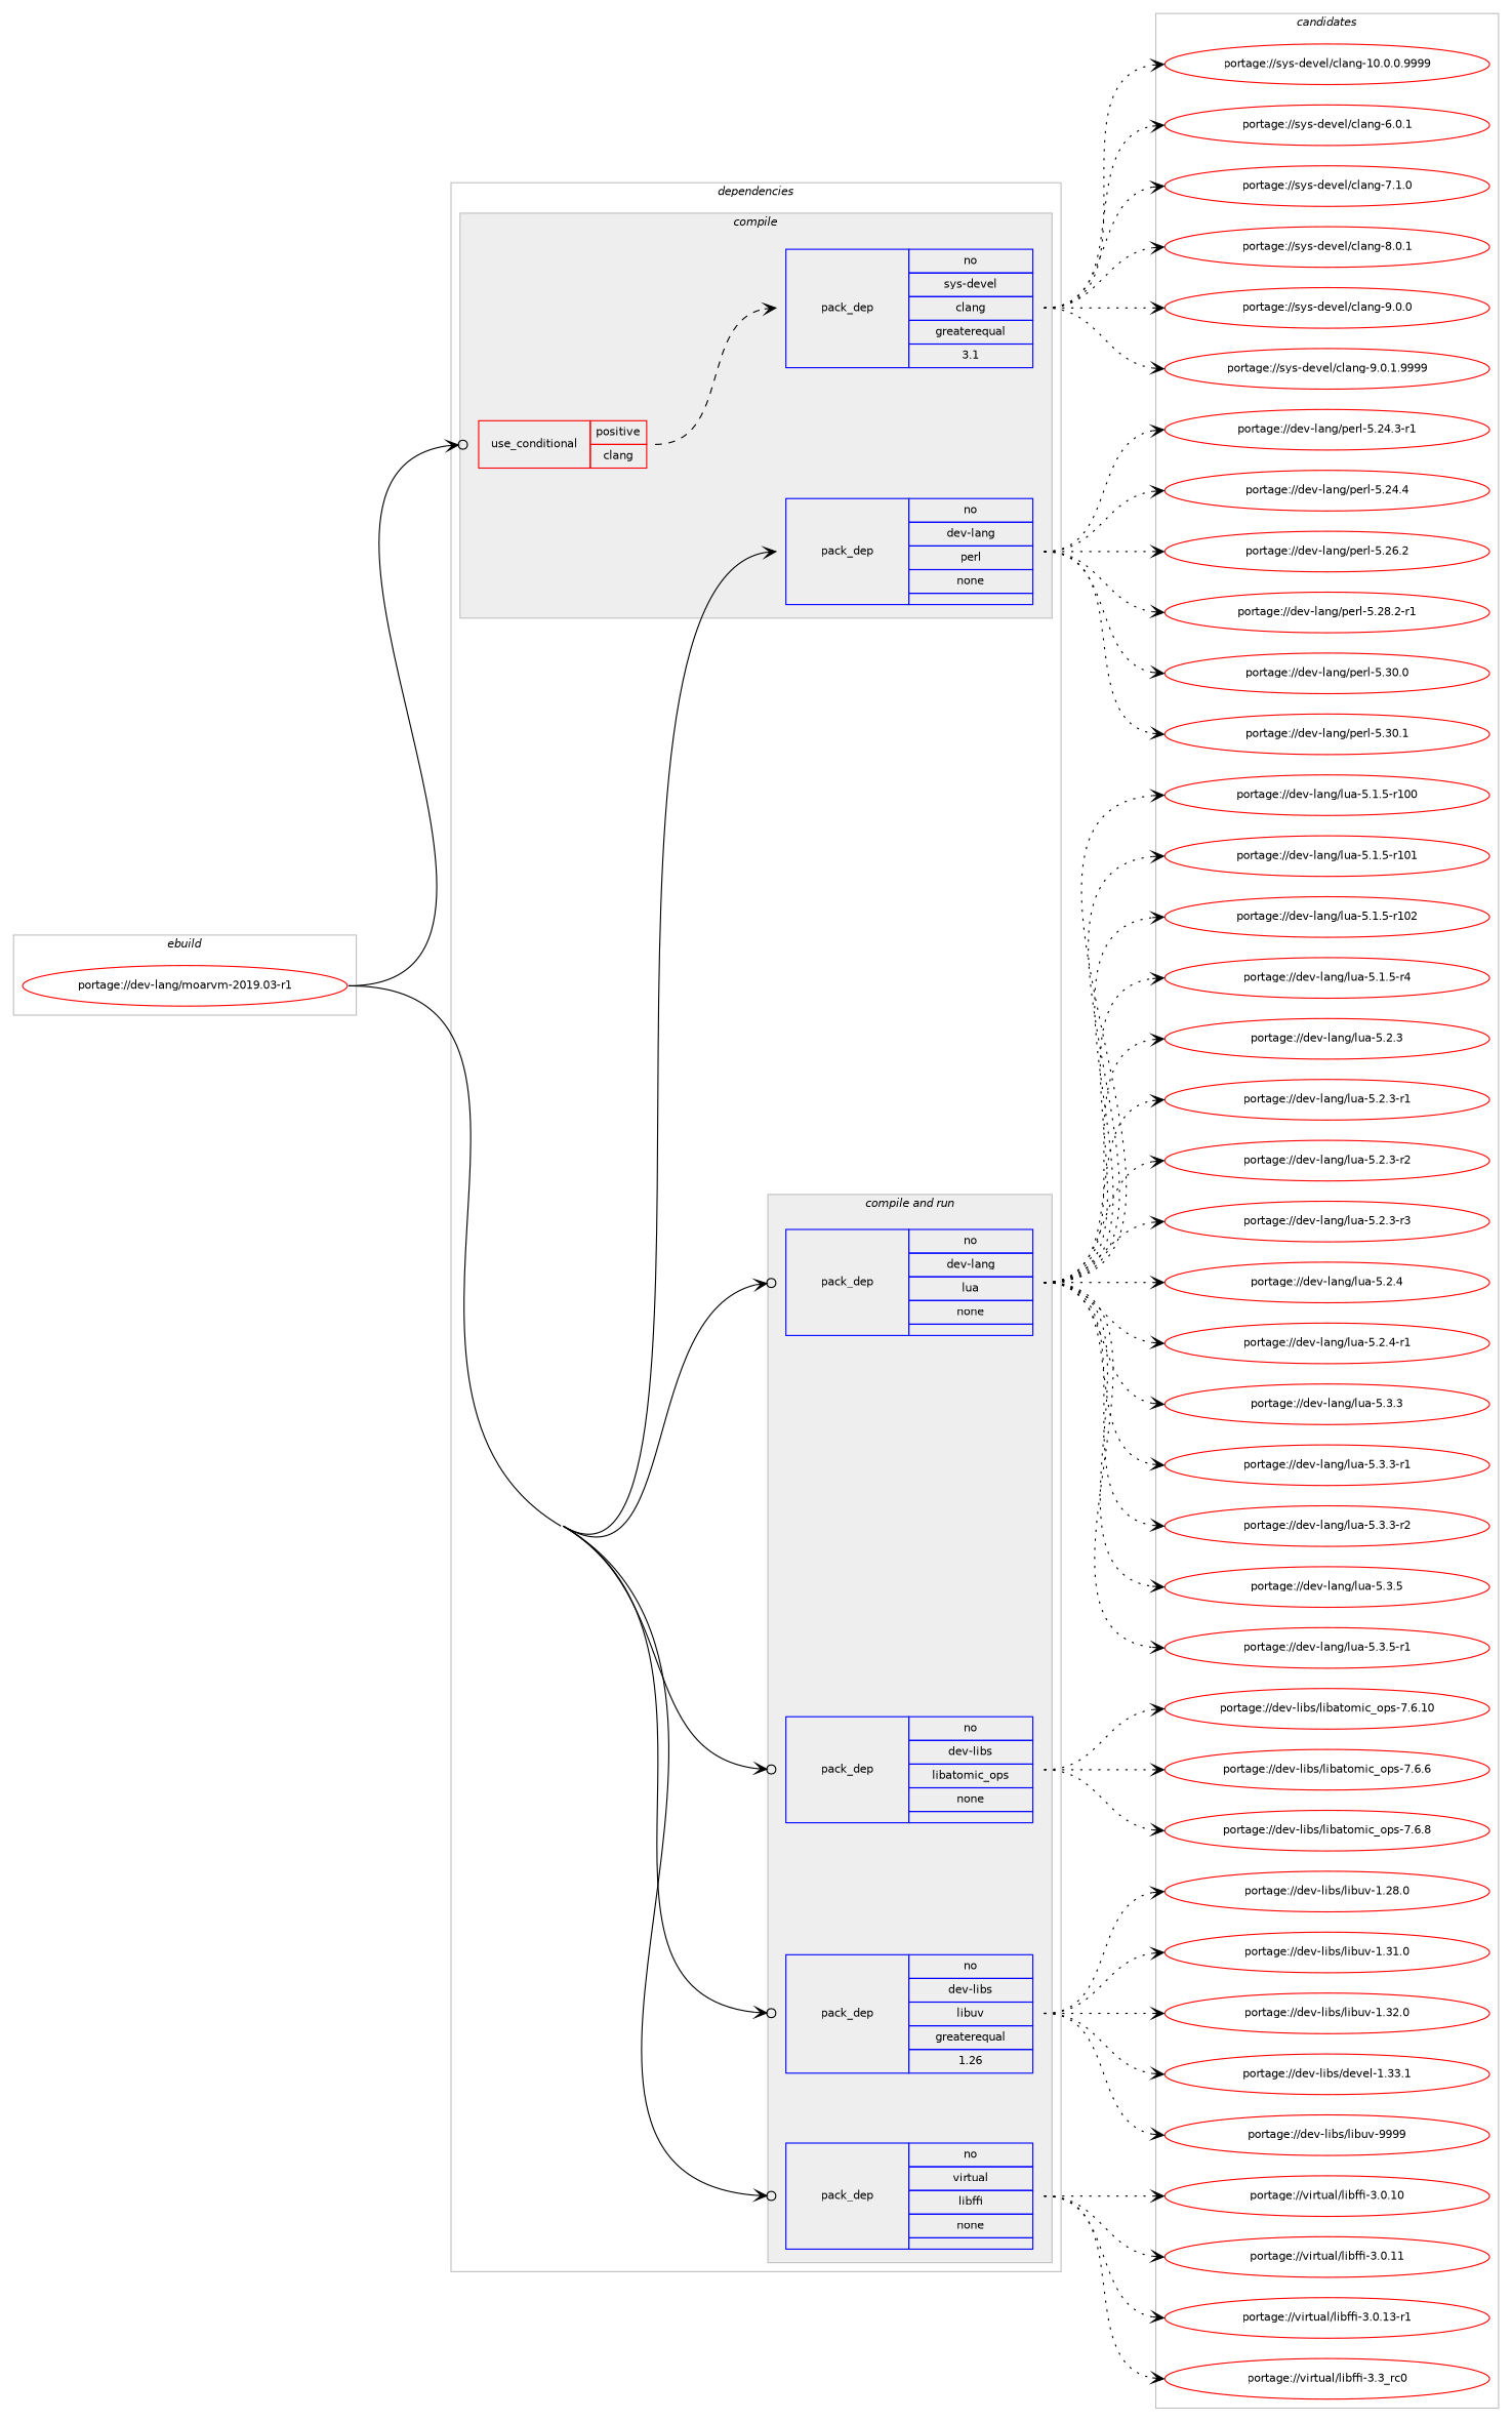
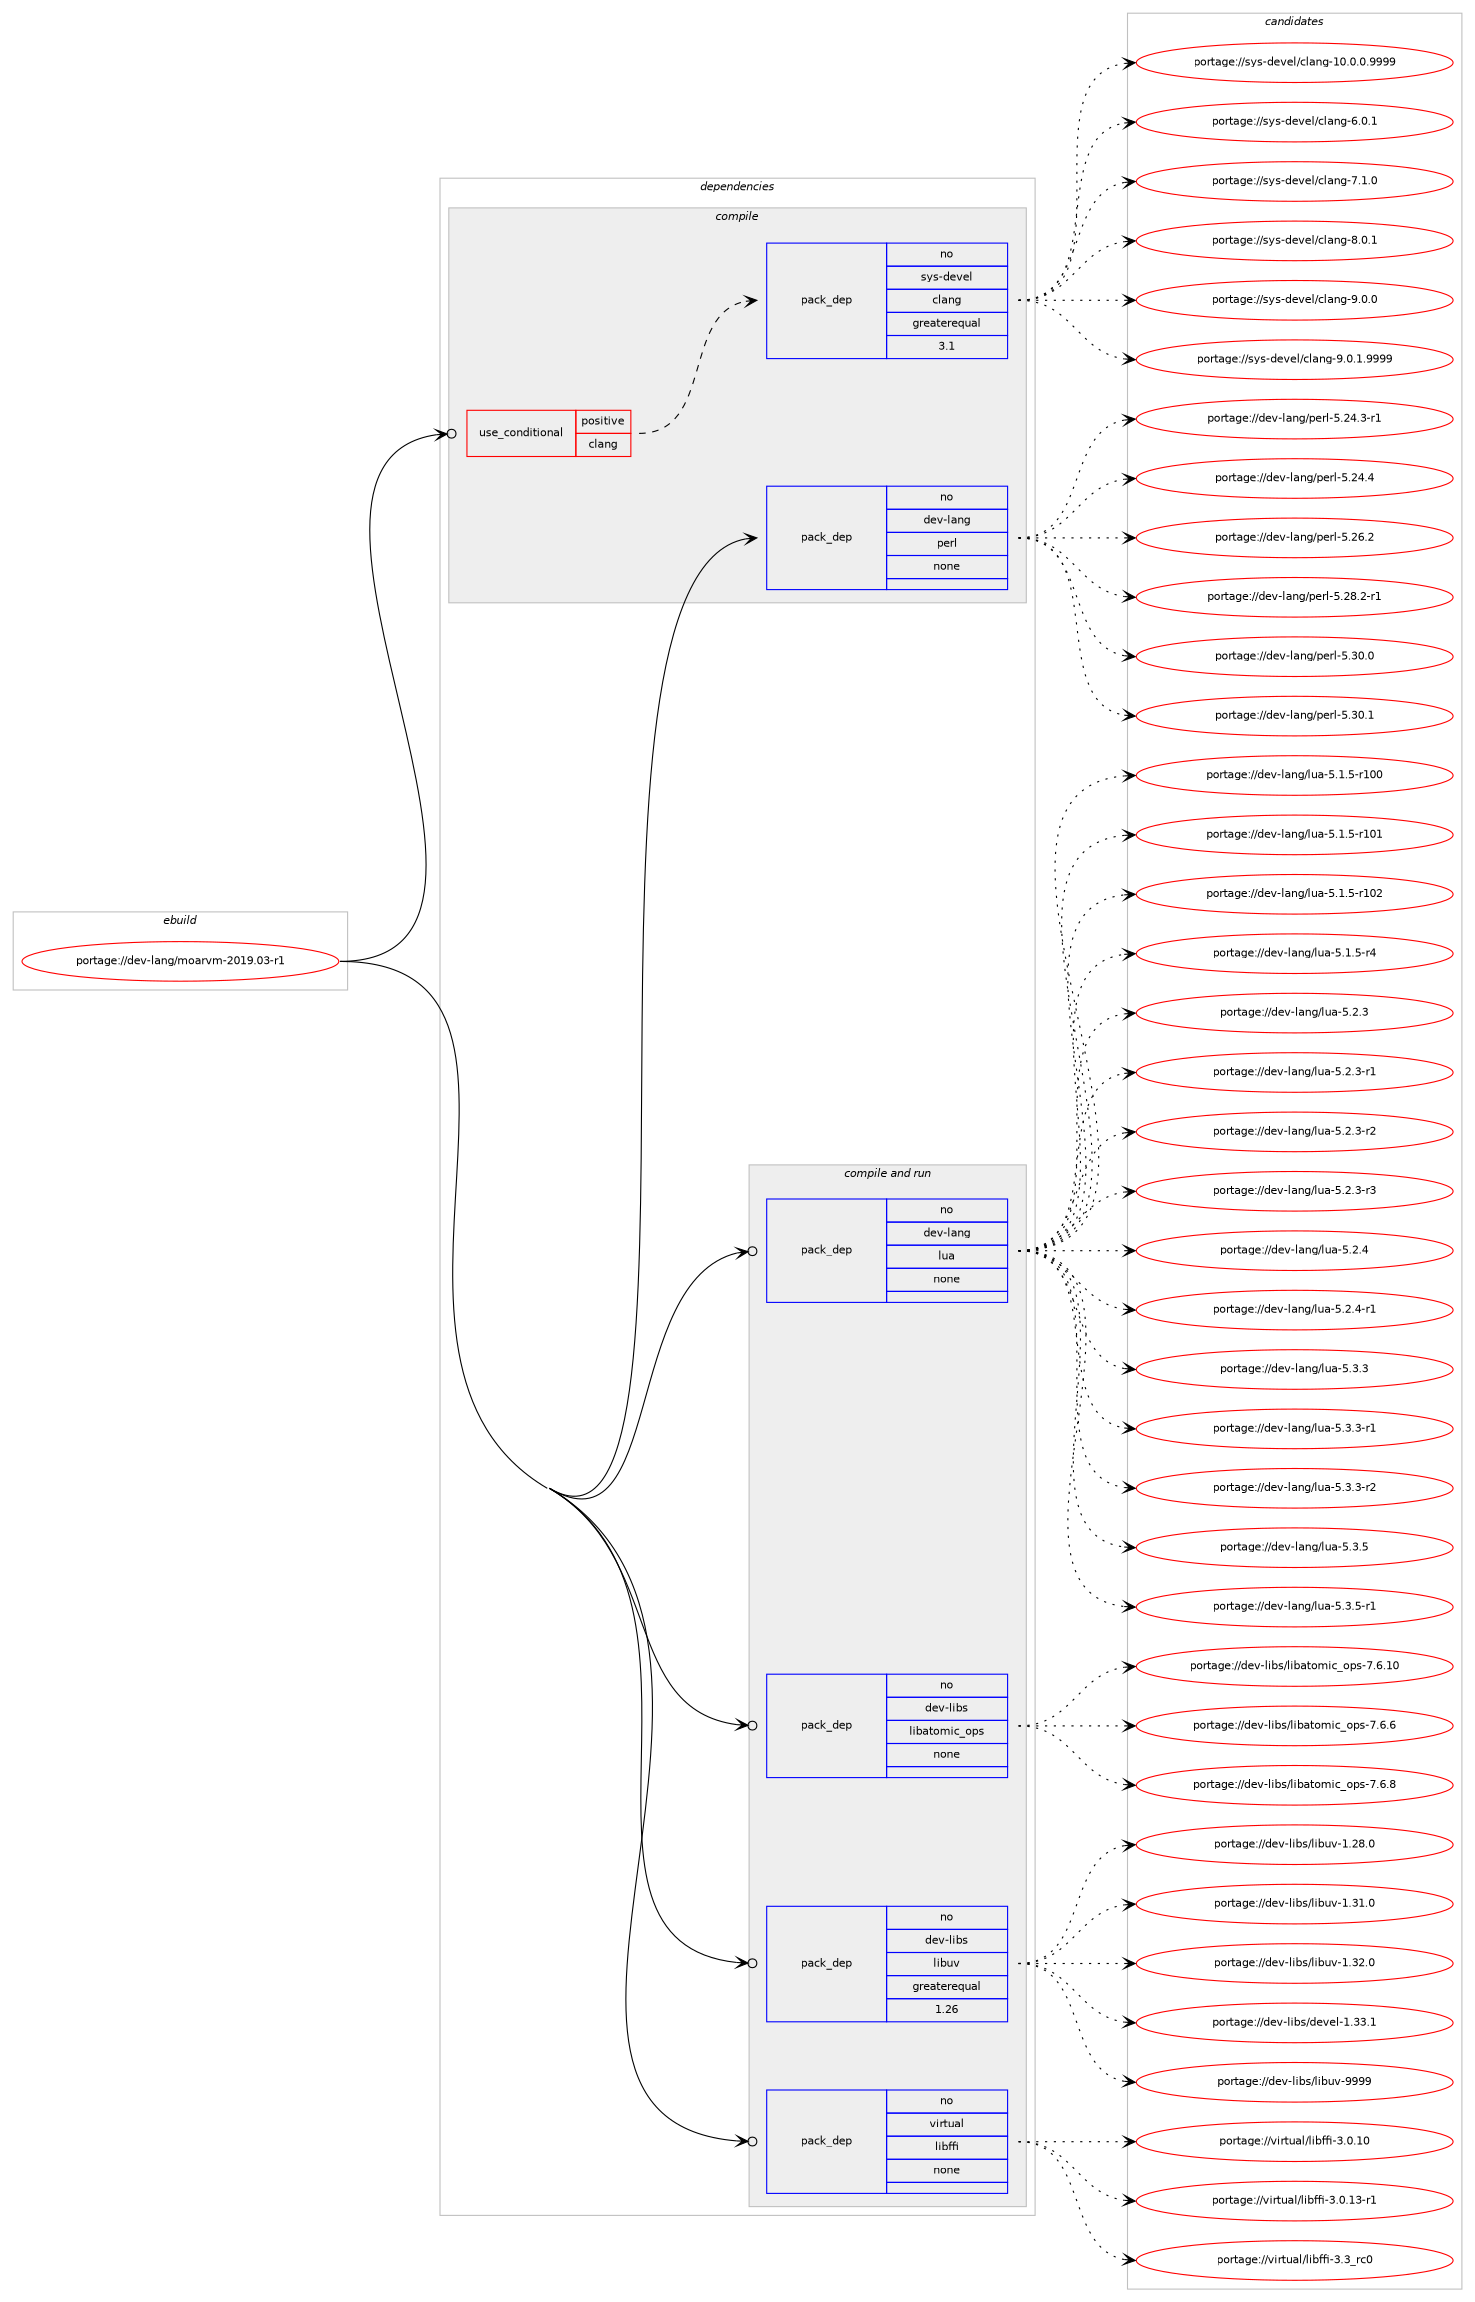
  digraph {
    compound=true
    concentrate=true
    fontname=Helvetica
    fontsize=10
    newrank=true
    rankdir=LR
    ranksep=1.5
    node [color=red fontname=Helvetica fontsize=10]
    edge [arrowhead=vee headport=w style=dotted tailport=e weight=100]
    n1 [label="portage://dev-lang/moarvm-2019.03-r1" width=4]
    n2 [color=blue label=<<TABLE BORDER="0" CELLBORDER="1" CELLSPACING="0" CELLPADDING="4" WIDTH="220"><TR><TD ROWSPAN="6" CELLPADDING="30">pack_dep</TD></TR><TR><TD WIDTH="110">no</TD></TR><TR><TD>sys-devel</TD></TR><TR><TD>clang</TD></TR><TR><TD>greaterequal</TD></TR><TR><TD>3.1</TD></TR></TABLE>> shape=none]
    n3 [label=<<TABLE BORDER="0" CELLBORDER="1" CELLSPACING="0" CELLPADDING="4"><TR><TD ROWSPAN="3" CELLPADDING="10">use_conditional</TD></TR><TR><TD>positive</TD></TR><TR><TD>clang</TD></TR></TABLE>> shape=none]
    n4 [color=blue label=<<TABLE BORDER="0" CELLBORDER="1" CELLSPACING="0" CELLPADDING="4" WIDTH="220"><TR><TD ROWSPAN="6" CELLPADDING="30">pack_dep</TD></TR><TR><TD WIDTH="110">no</TD></TR><TR><TD>dev-lang</TD></TR><TR><TD>perl</TD></TR><TR><TD>none</TD></TR><TR><TD></TD></TR></TABLE>> shape=none]
    n5 [color=blue label=<<TABLE BORDER="0" CELLBORDER="1" CELLSPACING="0" CELLPADDING="4" WIDTH="220"><TR><TD ROWSPAN="6" CELLPADDING="30">pack_dep</TD></TR><TR><TD WIDTH="110">no</TD></TR><TR><TD>dev-lang</TD></TR><TR><TD>lua</TD></TR><TR><TD>none</TD></TR><TR><TD></TD></TR></TABLE>> shape=none]
    n6 [color=blue label=<<TABLE BORDER="0" CELLBORDER="1" CELLSPACING="0" CELLPADDING="4" WIDTH="220"><TR><TD ROWSPAN="6" CELLPADDING="30">pack_dep</TD></TR><TR><TD WIDTH="110">no</TD></TR><TR><TD>dev-libs</TD></TR><TR><TD>libatomic_ops</TD></TR><TR><TD>none</TD></TR><TR><TD></TD></TR></TABLE>> shape=none]
    n7 [color=blue label=<<TABLE BORDER="0" CELLBORDER="1" CELLSPACING="0" CELLPADDING="4" WIDTH="220"><TR><TD ROWSPAN="6" CELLPADDING="30">pack_dep</TD></TR><TR><TD WIDTH="110">no</TD></TR><TR><TD>dev-libs</TD></TR><TR><TD>libuv</TD></TR><TR><TD>greaterequal</TD></TR><TR><TD>1.26</TD></TR></TABLE>> shape=none]
    n8 [color=blue label=<<TABLE BORDER="0" CELLBORDER="1" CELLSPACING="0" CELLPADDING="4" WIDTH="220"><TR><TD ROWSPAN="6" CELLPADDING="30">pack_dep</TD></TR><TR><TD WIDTH="110">no</TD></TR><TR><TD>virtual</TD></TR><TR><TD>libffi</TD></TR><TR><TD>none</TD></TR><TR><TD></TD></TR></TABLE>> shape=none]
    n9 [label="portage://sys-devel/clang-10.0.0.9999" width=4]
    n10 [label="portage://sys-devel/clang-6.0.1" width=4]
    n11 [label="portage://sys-devel/clang-7.1.0" width=4]
    n12 [label="portage://sys-devel/clang-8.0.1" width=4]
    n13 [label="portage://sys-devel/clang-9.0.0" width=4]
    n14 [label="portage://sys-devel/clang-9.0.1.9999" width=4]
    n15 [label="portage://dev-lang/perl-5.24.3-r1" width=4]
    n16 [label="portage://dev-lang/perl-5.24.4" width=4]
    n17 [label="portage://dev-lang/perl-5.26.2" width=4]
    n18 [label="portage://dev-lang/perl-5.28.2-r1" width=4]
    n19 [label="portage://dev-lang/perl-5.30.0" width=4]
    n20 [label="portage://dev-lang/perl-5.30.1" width=4]
    n21 [label="portage://dev-lang/lua-5.1.5-r100" width=4]
    n22 [label="portage://dev-lang/lua-5.1.5-r101" width=4]
    n23 [label="portage://dev-lang/lua-5.1.5-r102" width=4]
    n24 [label="portage://dev-lang/lua-5.1.5-r4" width=4]
    n25 [label="portage://dev-lang/lua-5.2.3" width=4]
    n26 [label="portage://dev-lang/lua-5.2.3-r1" width=4]
    n27 [label="portage://dev-lang/lua-5.2.3-r2" width=4]
    n28 [label="portage://dev-lang/lua-5.2.3-r3" width=4]
    n29 [label="portage://dev-lang/lua-5.2.4" width=4]
    n30 [label="portage://dev-lang/lua-5.2.4-r1" width=4]
    n31 [label="portage://dev-lang/lua-5.3.3" width=4]
    n32 [label="portage://dev-lang/lua-5.3.3-r1" width=4]
    n33 [label="portage://dev-lang/lua-5.3.3-r2" width=4]
    n34 [label="portage://dev-lang/lua-5.3.5" width=4]
    n35 [label="portage://dev-lang/lua-5.3.5-r1" width=4]
    n36 [label="portage://dev-libs/libatomic_ops-7.6.10" width=4]
    n37 [label="portage://dev-libs/libatomic_ops-7.6.6" width=4]
    n38 [label="portage://dev-libs/libatomic_ops-7.6.8" width=4]
    n39 [label="portage://dev-libs/libuv-1.28.0" width=4]
    n40 [label="portage://dev-libs/libuv-1.31.0" width=4]
    n41 [label="portage://dev-libs/libuv-1.32.0" width=4]
    n42 [label="portage://dev-libs/devel-1.33.1" width=4]
    n43 [label="portage://dev-libs/libuv-9999" width=4]
    n44 [label="portage://virtual/libffi-3.0.10" width=4]
-   n45 [label="portage://virtual/libffi-3.0.11" width=4]
    n46 [label="portage://virtual/libffi-3.0.13-r1" width=4]
    n47 [label="portage://virtual/libffi-3.3_rc0" width=4]
    subgraph cluster_1 {
      color=gray
      label=<<i>ebuild</i>>
      rank=same
      n1
    }
    subgraph cluster_2 {
      color=gray
      label=<<i>dependencies</i>>
      subgraph cluster_3 {
        color=gray
        fillcolor="#eeeeee"
        label=<<i>compile</i>>
        style=filled
        subgraph sub_4 {
          color=gray
          fillcolor="#eeeeee"
          label=<<i>compile</i>>
          style=filled
          n3
          subgraph sub_5 {
            color=gray
            fillcolor="#eeeeee"
            label=<<i>compile</i>>
            style=filled
            n2
          }
        }
        subgraph sub_6 {
          color=gray
          fillcolor="#eeeeee"
          label=<<i>compile</i>>
          style=filled
          n4
        }
      }
      subgraph cluster_7 {
        color=gray
        fillcolor="#eeeeee"
        label=<<i>compile and run</i>>
        style=filled
        subgraph sub_8 {
          color=gray
          fillcolor="#eeeeee"
          label=<<i>compile and run</i>>
          style=filled
          n5
        }
        subgraph sub_9 {
          color=gray
          fillcolor="#eeeeee"
          label=<<i>compile and run</i>>
          style=filled
          n6
        }
        subgraph sub_10 {
          color=gray
          fillcolor="#eeeeee"
          label=<<i>compile and run</i>>
          style=filled
          n7
        }
        subgraph sub_11 {
          color=gray
          fillcolor="#eeeeee"
          label=<<i>compile and run</i>>
          style=filled
          n8
        }
      }
      subgraph cluster_12 {
        color=gray
        fillcolor="#eeeeee"
        label=<<i>run</i>>
        style=filled
      }
    }
    subgraph cluster_13 {
      color=gray
      label=<<i>candidates</i>>
      rank=same
      subgraph sub_14 {
        color=black
        label=<<i>candidates</i>>
        nodesep=1
        rank=same
        n9
        n10
        n11
        n12
        n13
        n14
      }
      subgraph sub_15 {
        color=black
        label=<<i>candidates</i>>
        nodesep=1
        rank=same
        n15
        n16
        n17
        n18
        n19
        n20
      }
      subgraph sub_16 {
        color=black
        label=<<i>candidates</i>>
        nodesep=1
        rank=same
        n21
        n22
        n23
        n24
        n25
        n26
        n27
        n28
        n29
        n30
        n31
        n32
        n33
        n34
        n35
      }
      subgraph sub_17 {
        color=black
        label=<<i>candidates</i>>
        nodesep=1
        rank=same
        n36
        n37
        n38
      }
      subgraph sub_18 {
        color=black
        label=<<i>candidates</i>>
        nodesep=1
        rank=same
        n39
        n40
        n41
        n42
        n43
      }
      subgraph sub_19 {
        color=black
        label=<<i>candidates</i>>
        nodesep=1
        rank=same
        n44
-       n45
        n46
        n47
      }
    }
    n1 -> n3 [arrowhead=odotvee style=solid weight=20]
    n1 -> n4 [style=solid weight=20]
    n1 -> n5 [arrowhead=odotvee style=solid weight=20]
    n1 -> n6 [arrowhead=odotvee style=solid weight=20]
    n1 -> n7 [arrowhead=odotvee style=solid weight=20]
    n1 -> n8 [arrowhead=odotvee style=solid weight=20]
    n2 -> n9
    n2 -> n10
    n2 -> n11
    n2 -> n12
    n2 -> n13
    n2 -> n14
    n3 -> n2 [style=dashed weight=20]
    n4 -> n15
    n4 -> n16
    n4 -> n17
    n4 -> n18
    n4 -> n19
    n4 -> n20
    n5 -> n21
    n5 -> n22
    n5 -> n23
    n5 -> n24
    n5 -> n25
    n5 -> n26
    n5 -> n27
    n5 -> n28
    n5 -> n29
    n5 -> n30
    n5 -> n31
    n5 -> n32
    n5 -> n33
    n5 -> n34
    n5 -> n35
    n6 -> n36
    n6 -> n37
    n6 -> n38
    n7 -> n39
    n7 -> n40
    n7 -> n41
    n7 -> n42
    n7 -> n43
    n8 -> n44
-   n8 -> n45
    n8 -> n46
    n8 -> n47
  }
